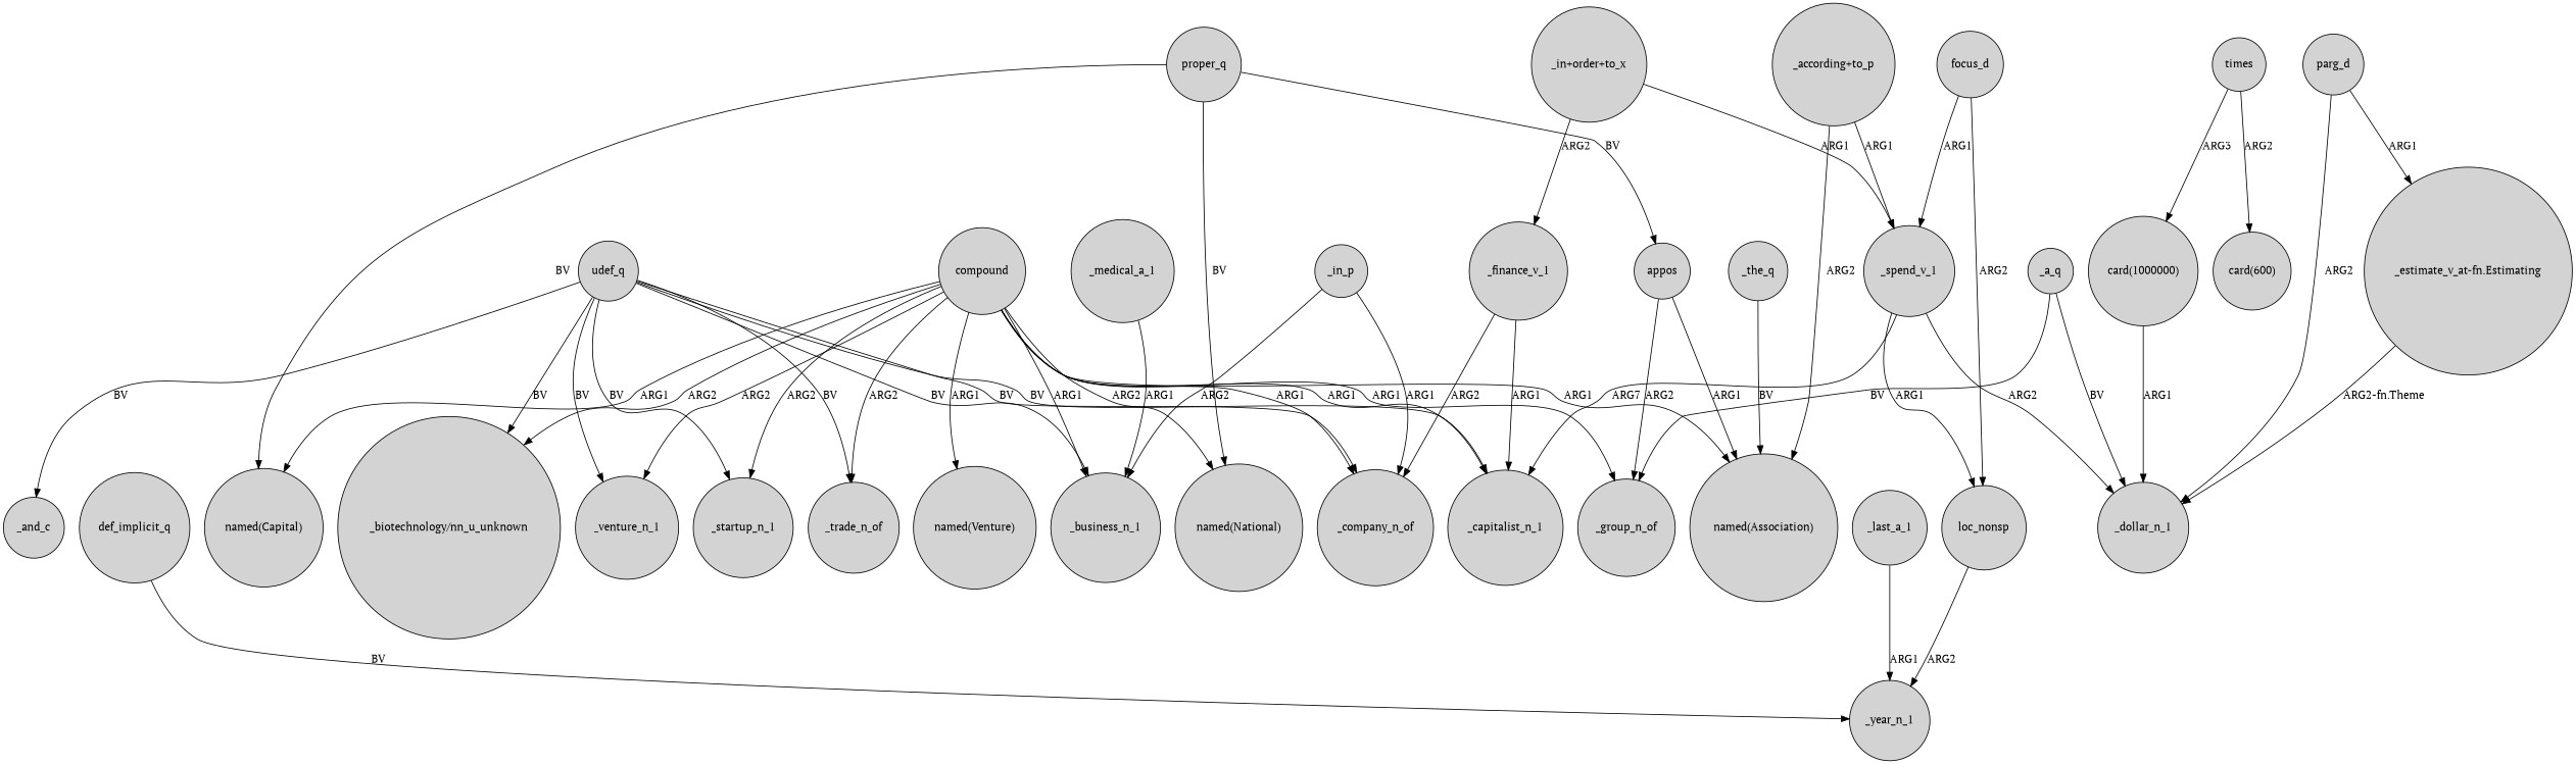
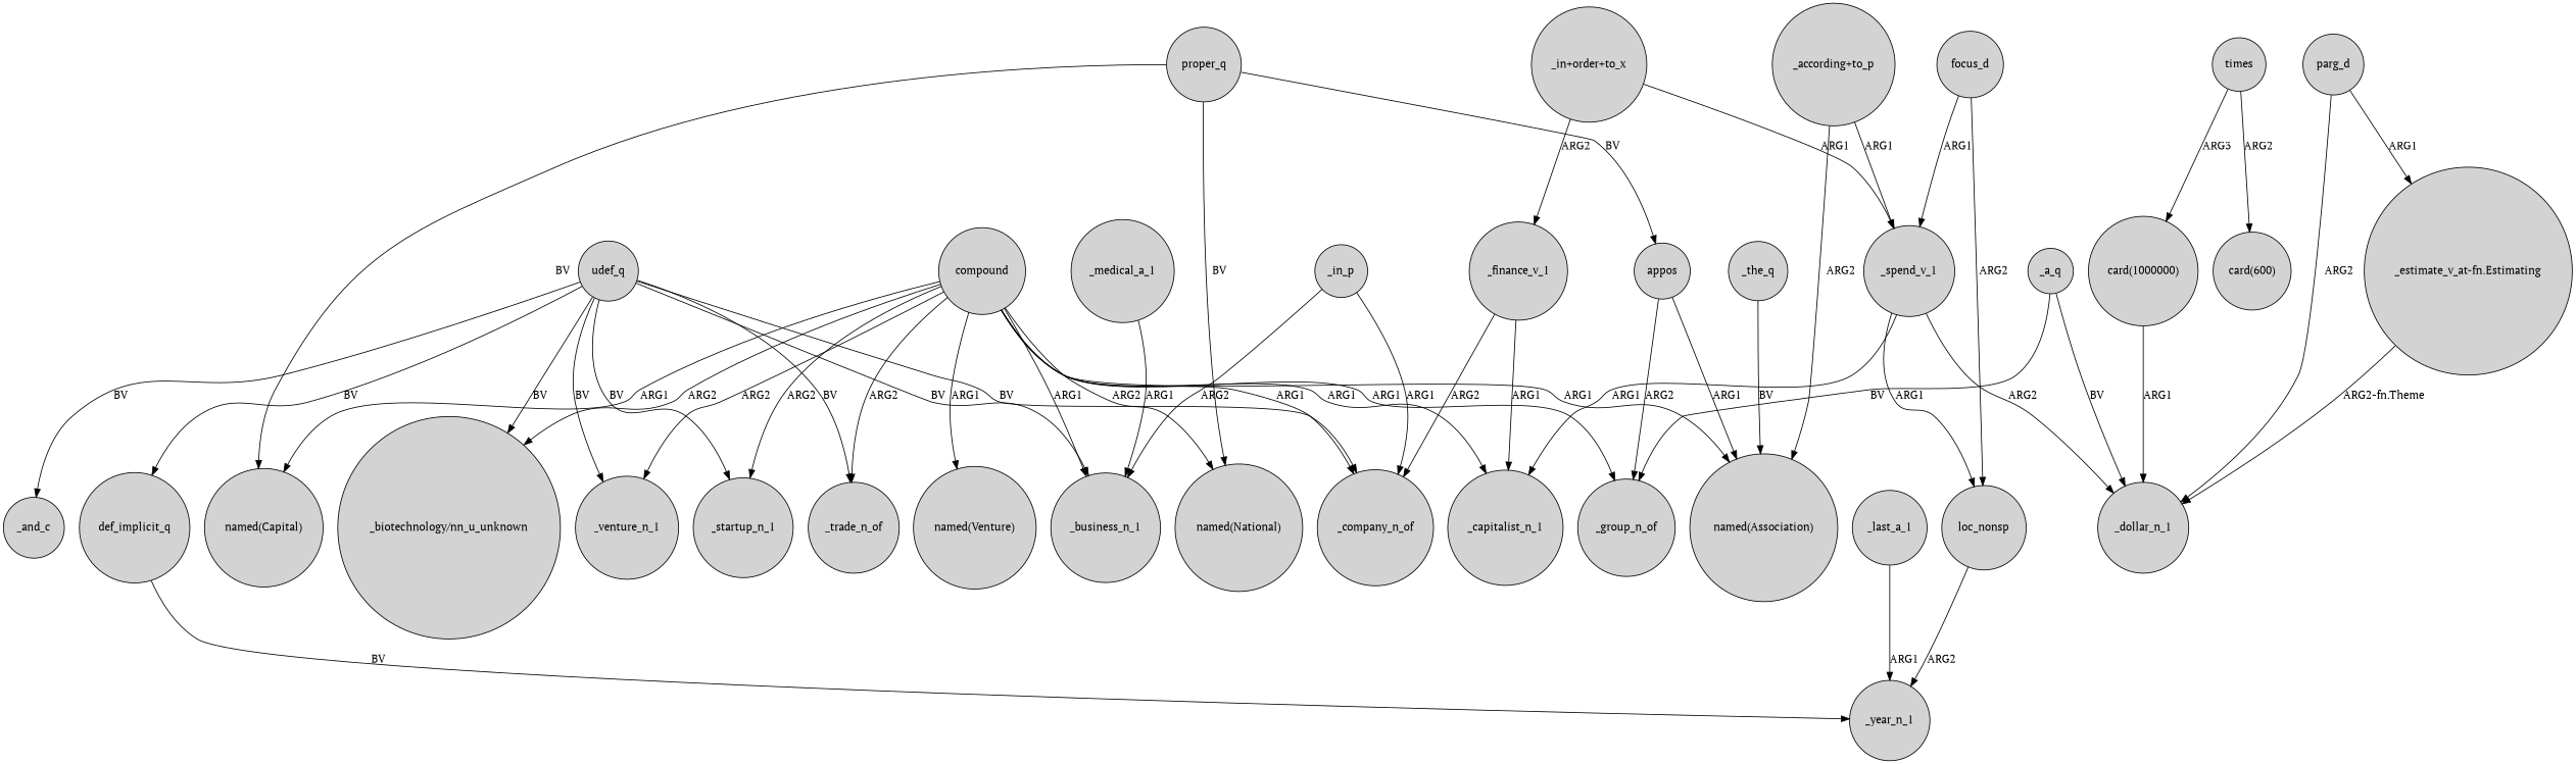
  digraph {
    fontname="PT Serif"
    node [fontname="PT Serif" shape=circle style=filled]
    edge [fontname="PT Serif"]
    compound
    _venture_n_1
    _trade_n_of
    _capitalist_n_1
    "named(Capital)"
    "named(Venture)"
    "named(Association)"
    _business_n_1
    _company_n_of
    "named(National)"
    _group_n_of
    _startup_n_1
    "_biotechnology/nn_u_unknown"
    focus_d
    loc_nonsp
    _spend_v_1
    _year_n_1
    _dollar_n_1
    "card(1000000)"
    udef_q
    _and_c
    proper_q
    appos
    def_implicit_q
    _medical_a_1
    _in_p
    _a_q
    "_according+to_p"
    _finance_v_1
    "_in+order+to_x"
    times
    "card(600)"
    _last_a_1
    parg_d
    "_estimate_v_at-fn.Estimating"
    _the_q
    compound -> _venture_n_1 [label=ARG2]
    compound -> _trade_n_of [label=ARG2]
    compound -> _capitalist_n_1 [label=ARG1]
    compound -> "named(Capital)" [label=ARG1]
    compound -> "named(Venture)" [label=ARG1]
    compound -> "named(Association)" [label=ARG1]
    compound -> _business_n_1 [label=ARG1]
    compound -> _company_n_of [label=ARG1]
    compound -> "named(National)" [label=ARG2]
    compound -> _group_n_of [label=ARG1]
    compound -> _startup_n_1 [label=ARG2]
    compound -> "_biotechnology/nn_u_unknown" [label=ARG2]
    focus_d -> loc_nonsp [label=ARG2]
    focus_d -> _spend_v_1 [label=ARG1]
    loc_nonsp -> _year_n_1 [label=ARG2]
-   _spend_v_1 -> _capitalist_n_1 [label=ARG7]
+   _spend_v_1 -> _capitalist_n_1 [label=ARG1]
    _spend_v_1 -> loc_nonsp [label=ARG1]
    _spend_v_1 -> _dollar_n_1 [label=ARG2]
    "card(1000000)" -> _dollar_n_1 [label=ARG1]
    udef_q -> _venture_n_1 [label=BV]
    udef_q -> _trade_n_of [label=BV]
-   udef_q -> _capitalist_n_1 [label=BV]
+   udef_q -> def_implicit_q [label=BV]
    udef_q -> _business_n_1 [label=BV]
    udef_q -> _company_n_of [label=BV]
    udef_q -> _startup_n_1 [label=BV]
    udef_q -> "_biotechnology/nn_u_unknown" [label=BV]
    udef_q -> _and_c [label=BV]
    proper_q -> "named(Capital)" [label=BV]
    proper_q -> "named(National)" [label=BV]
    proper_q -> appos [label=BV]
    appos -> "named(Association)" [label=ARG1]
    appos -> _group_n_of [label=ARG2]
    def_implicit_q -> _year_n_1 [label=BV]
    _medical_a_1 -> _business_n_1 [label=ARG1]
    _in_p -> _business_n_1 [label=ARG2]
    _in_p -> _company_n_of [label=ARG1]
    _a_q -> _group_n_of [label=BV]
    _a_q -> _dollar_n_1 [label=BV]
    "_according+to_p" -> "named(Association)" [label=ARG2]
    "_according+to_p" -> _spend_v_1 [label=ARG1]
    _finance_v_1 -> _capitalist_n_1 [label=ARG1]
    _finance_v_1 -> _company_n_of [label=ARG2]
    "_in+order+to_x" -> _spend_v_1 [label=ARG1]
    "_in+order+to_x" -> _finance_v_1 [label=ARG2]
    times -> "card(1000000)" [label=ARG3]
    times -> "card(600)" [label=ARG2]
    _last_a_1 -> _year_n_1 [label=ARG1]
    parg_d -> _dollar_n_1 [label=ARG2]
    parg_d -> "_estimate_v_at-fn.Estimating" [label=ARG1]
    "_estimate_v_at-fn.Estimating" -> _dollar_n_1 [label="ARG2-fn.Theme"]
    _the_q -> "named(Association)" [label=BV]
  }
